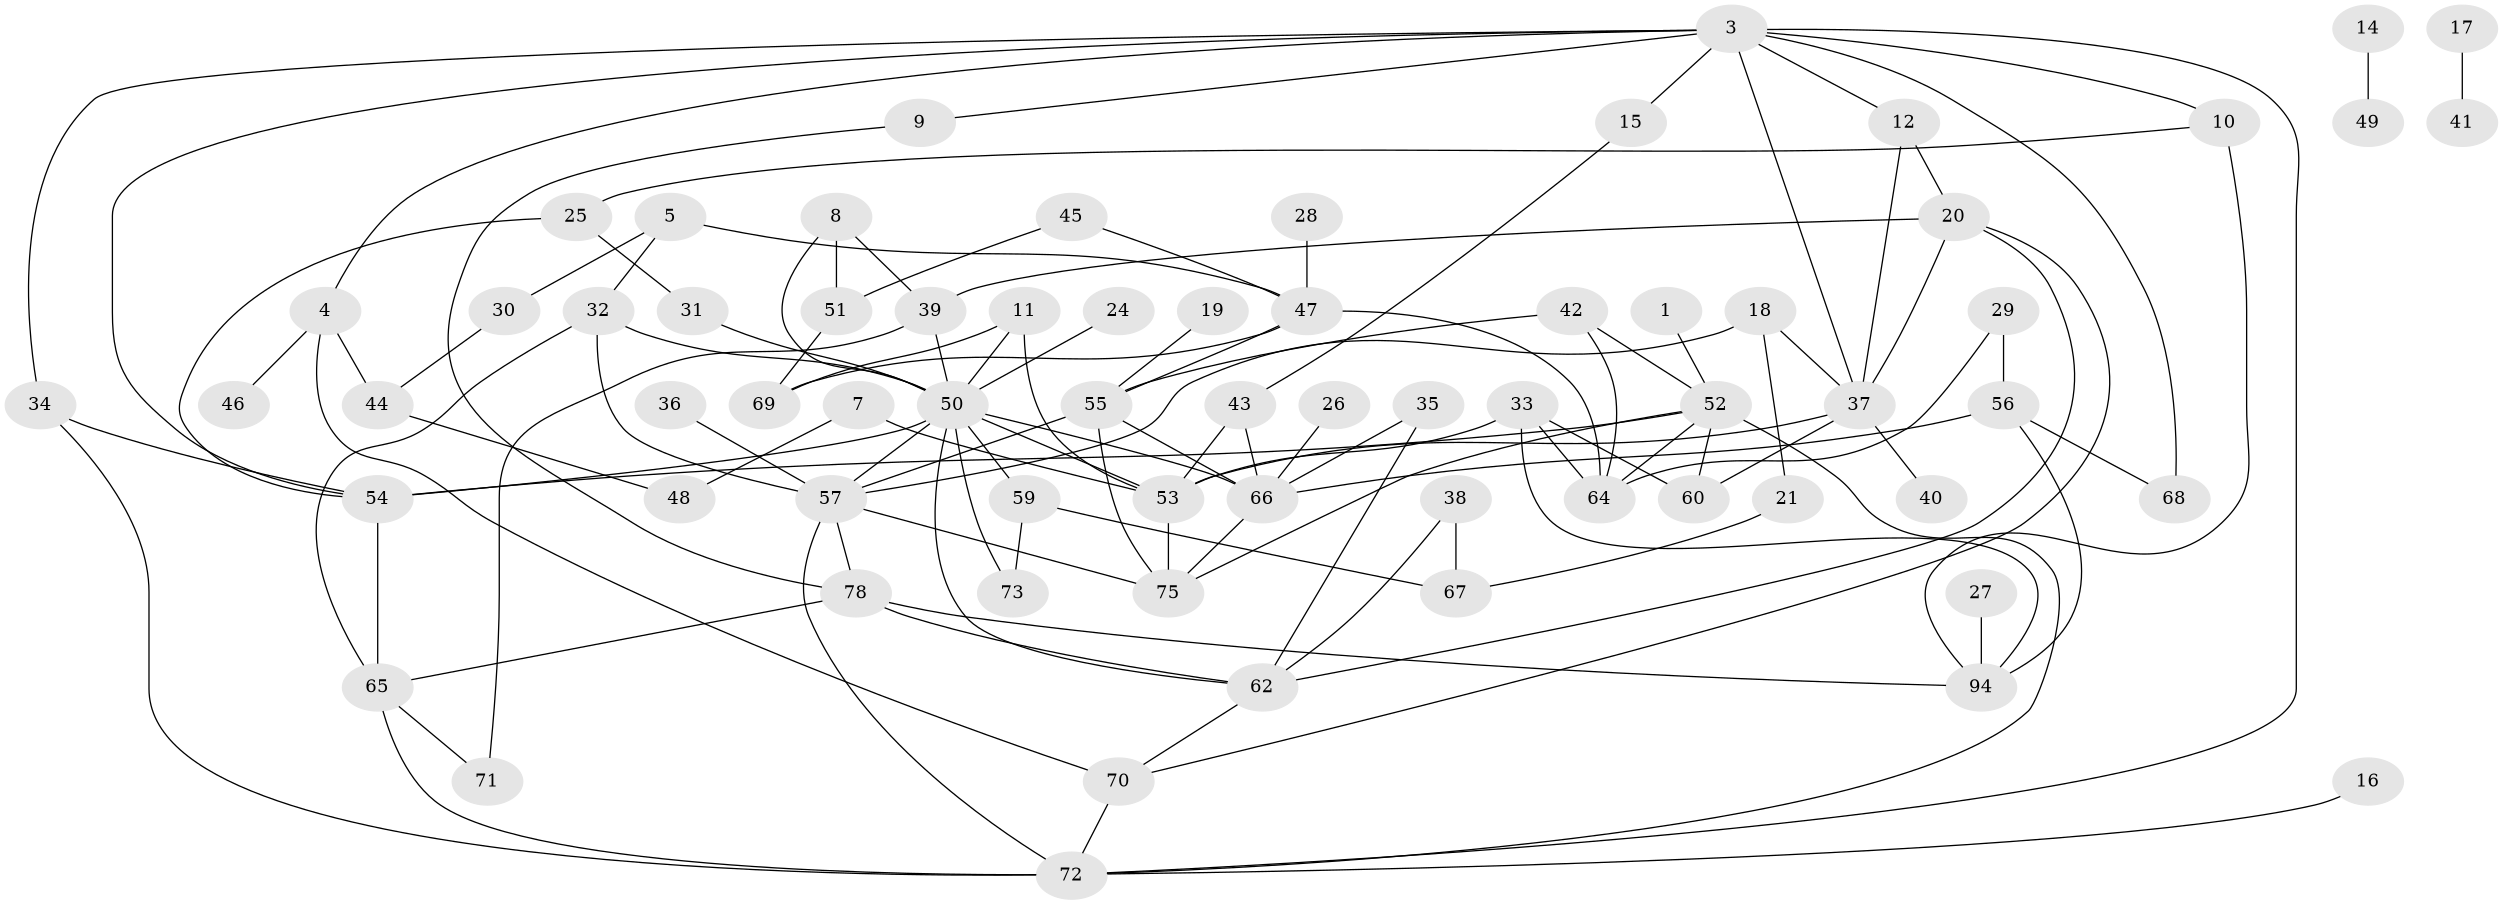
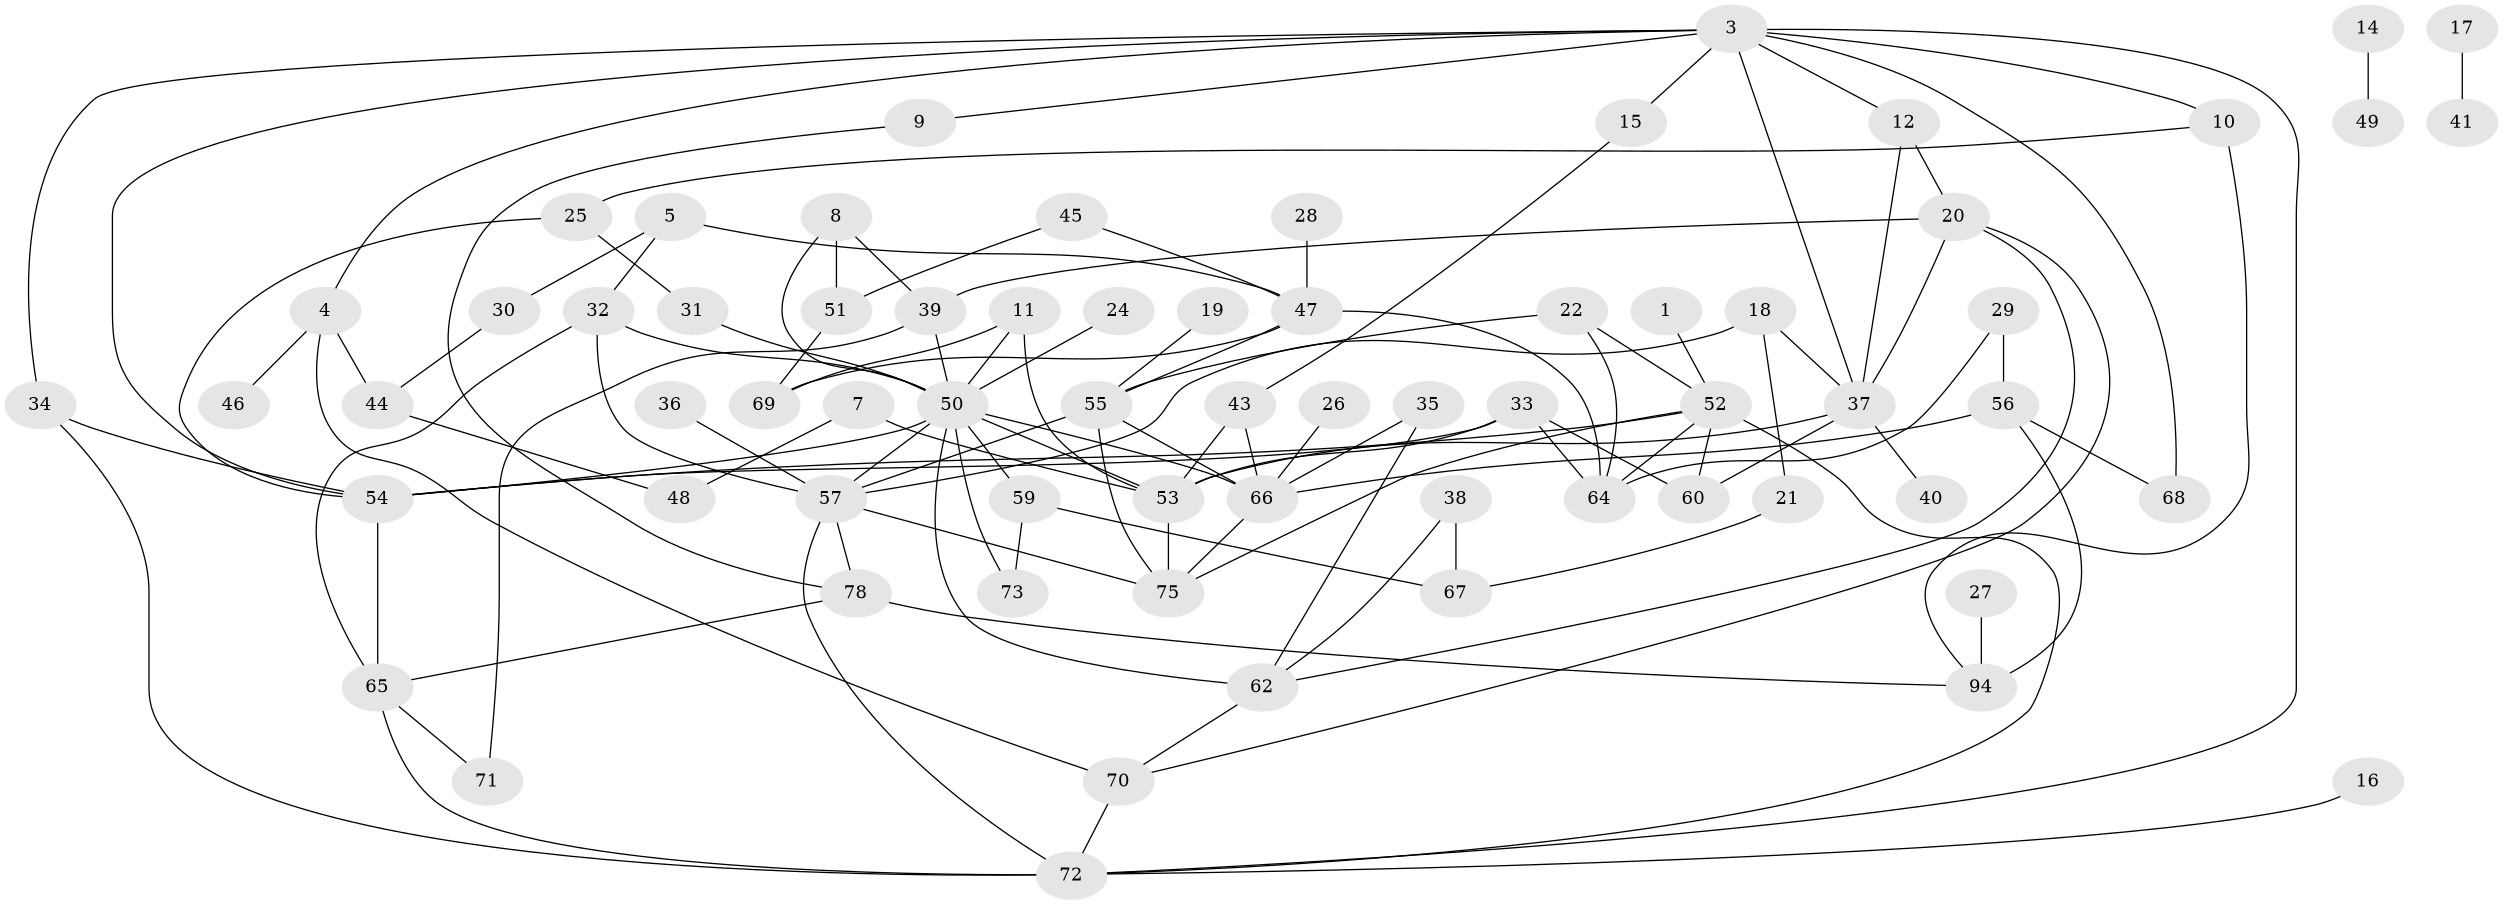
  graph {
    node [color=gray90 style=filled]
    edge [weight=1.0]
    1
    52
    54
    72
    64
    60
    75
    12
    37
    20
    n11 [label=94]
    27
    50
    53
    57
    62
    66
    59
    73
    3
    4
    9
    10
    34
    68
    15
    44
    46
    70
    n30 [label=78]
    25
    40
    65
    48
    5
    30
    32
    47
    69
    55
    7
    8
    39
    51
    71
    31
    11
    14
    49
    43
    16
    17
    41
    18
    21
    67
    19
    24
    26
    28
    29
    56
    33
    35
    36
    38
-   42
+   42 [label=22]
    45
    1 -- 52
    52 -- 54
    52 -- 72
    52 -- 64
    52 -- 60
    52 -- 75
    54 -- 65
    12 -- 37
    12 -- 20
    37 -- 60
    37 -- 53
    37 -- 40
    20 -- 37
    20 -- 62
    20 -- 70
    20 -- 39
    27 -- n11
    50 -- 54
    50 -- 53 [weight=2.0]
    50 -- 57
    50 -- 62
    50 -- 66 [weight=2.0]
    50 -- 59
    50 -- 73
    53 -- 75
    57 -- 72 [weight=2.0]
    57 -- 75
    57 -- n30
    62 -- 70
    66 -- 75
    59 -- 73
    59 -- 67
    3 -- 54
    3 -- 72
    3 -- 12
    3 -- 37
    3 -- 4
    3 -- 9
    3 -- 10
    3 -- 34
    3 -- 68
    3 -- 15
    4 -- 44
    4 -- 46
    4 -- 70
    9 -- n30
    10 -- n11
    10 -- 25
    34 -- 54
    34 -- 72
    15 -- 43
    44 -- 48
    70 -- 72
    n30 -- n11
-   n30 -- 62
    n30 -- 65
    25 -- 54
    25 -- 31
    65 -- 72
    65 -- 71
    5 -- 30
    5 -- 32
    5 -- 47
    30 -- 44
    32 -- 50
    32 -- 57
    32 -- 65
    47 -- 64
    47 -- 69
    47 -- 55
    55 -- 75
    55 -- 57
    55 -- 66
    7 -- 53
    7 -- 48
    8 -- 50
    8 -- 39
    8 -- 51
    39 -- 50
    39 -- 71
    51 -- 69
    31 -- 50
    11 -- 50
    11 -- 53
    11 -- 69
    14 -- 49
    43 -- 53
    43 -- 66
    16 -- 72
    17 -- 41
    18 -- 37
    18 -- 57
    18 -- 21
    21 -- 67
    19 -- 55
    24 -- 50
    26 -- 66
    28 -- 47
    29 -- 64
    29 -- 56
    56 -- n11
    56 -- 66
    56 -- 68
    33 -- 64
    33 -- 60
-   33 -- n11
+   33 -- 54
    33 -- 53
    35 -- 62
    35 -- 66
    36 -- 57
    38 -- 62
    38 -- 67
    42 -- 52
    42 -- 64
    42 -- 55
    45 -- 47
    45 -- 51
  }
